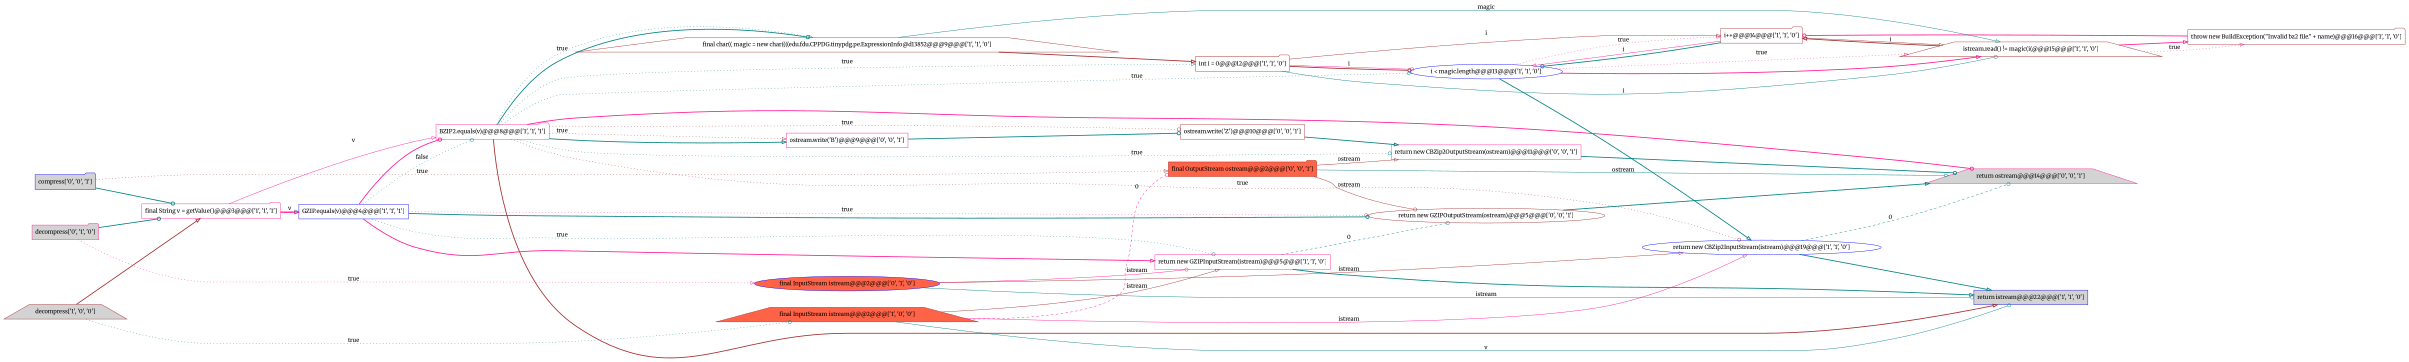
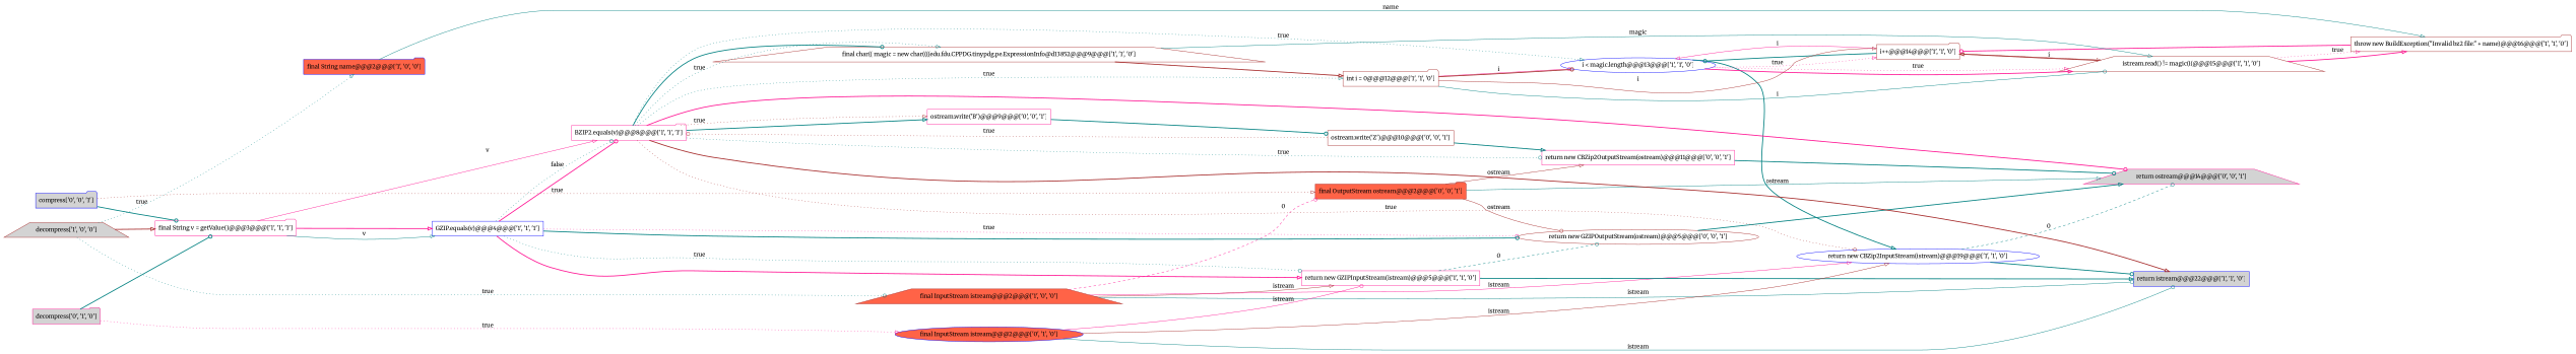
  digraph {
    fontname=Merriweather
    rankdir=LR
    node [color=brown fillcolor=white fontname=Merriweather shape=folder style=filled]
    edge [arrowhead=onormal color=teal fontname=Merriweather style=bold]
    n1 [fillcolor=tomato label="final InputStream istream@@@2@@@['1', '0', '0']" shape=trapezium]
    n2 [fillcolor=tomato label="final OutputStream ostream@@@2@@@['0', '0', '1']"]
    n3 [color=blue fillcolor=lightgray label="return istream@@@22@@@['1', '1', '0']" shape=box]
    n4 [color=deeppink label="return new GZIPInputStream(istream)@@@5@@@['1', '1', '0']" shape=box]
    n5 [color=blue label="return new CBZip2InputStream(istream)@@@19@@@['1', '1', '0']" shape=ellipse]
    n6 [color=deeppink label="return new CBZip2OutputStream(ostream)@@@11@@@['0', '0', '1']" shape=box]
    n7 [color=deeppink fillcolor=lightgray label="return ostream@@@14@@@['0', '0', '1']" shape=trapezium]
    n8 [label="return new GZIPOutputStream(ostream)@@@5@@@['0', '0', '1']" shape=ellipse]
    n9 [label="throw new BuildException(\"Invalid bz2 file.\" + name)@@@16@@@['1', '1', '0']"]
    n10 [label="i++@@@14@@@['1', '1', '0']"]
    n11 [color=blue label="i < magic.length@@@13@@@['1', '1', '0']" shape=ellipse]
    n12 [label="istream.read() != magic(i(@@@15@@@['1', '1', '0']" shape=trapezium]
    n13 [color=deeppink label="final String v = getValue()@@@3@@@['1', '1', '1']"]
    n14 [color=deeppink label="BZIP2.equals(v)@@@8@@@['1', '1', '1']"]
    n15 [color=blue label="GZIP.equals(v)@@@4@@@['1', '1', '1']" shape=box]
    n16 [label="ostream.write('Z')@@@10@@@['0', '0', '1']" shape=box]
    n17 [label="int i = 0@@@12@@@['1', '1', '0']"]
    n18 [label="final char(( magic = new char((((edu.fdu.CPPDG.tinypdg.pe.ExpressionInfo@d13852@@@9@@@['1', '1', '0']" shape=trapezium]
    n19 [color=deeppink label="ostream.write('B')@@@9@@@['0', '0', '1']" shape=box]
    n20 [fillcolor=lightgray label="decompress['1', '0', '0']" shape=trapezium]
+   n21 [color=blue fillcolor=tomato label="final String name@@@2@@@['1', '0', '0']"]
    n22 [color=blue fillcolor=tomato label="final InputStream istream@@@2@@@['0', '1', '0']" shape=ellipse]
    n23 [color=deeppink fillcolor=lightgray label="decompress['0', '1', '0']"]
    n24 [color=blue fillcolor=lightgray label="compress['0', '0', '1']"]
    n1 -> n2 [arrowhead=odot color=deeppink label=0 style=dashed]
-   n1 -> n3 [arrowhead=odot label=v style=solid]
+   n1 -> n3 [arrowhead=odot label=istream style=solid]
    n1 -> n4 [color=brown label=istream style=solid]
    n1 -> n5 [color=deeppink label=istream style=solid]
    n2 -> n6 [color=brown label=ostream style=solid]
    n2 -> n7 [label=ostream style=solid]
    n2 -> n8 [arrowhead=odot color=brown label=ostream style=solid]
    n4 -> n3
    n4 -> n8 [arrowhead=odot label=0 style=dashed]
-   n5 -> n3
+   n5 -> n3 [arrowhead=odot]
    n5 -> n7 [arrowhead=odot label=0 style=dashed]
    n6 -> n7 [arrowhead=odot]
    n8 -> n7
    n9 -> n10 [arrowhead=odot color=deeppink]
    n10 -> n11 [color=deeppink label=i style=solid]
    n10 -> n11 [arrowhead=odot]
    n10 -> n12 [color=brown label=i style=solid]
    n11 -> n5
    n11 -> n10 [color=deeppink label=true style=dotted]
    n11 -> n12 [color=deeppink label=true style=dotted]
    n11 -> n12 [color=deeppink]
    n12 -> n9 [color=deeppink]
    n12 -> n9 [color=deeppink label=true style=dotted]
    n12 -> n10 [color=brown]
    n13 -> n14 [color=deeppink label=v style=solid]
    n13 -> n15 [label=v style=solid]
    n13 -> n15 [color=deeppink]
    n14 -> n3 [color=brown]
    n14 -> n5 [arrowhead=odot color=brown label=true style=dotted]
    n14 -> n6 [arrowhead=odot label=true style=dotted]
    n14 -> n7 [arrowhead=odot color=deeppink]
    n14 -> n11 [label=true style=dotted]
-   n14 -> n16 [arrowhead=odot color=brown label=true style=dotted]
+   n16 -> n14 [arrowhead=odot color=brown label=true style=dotted]
    n14 -> n17 [label=true style=dotted]
    n14 -> n18 [arrowhead=odot]
    n14 -> n18 [label=true style=dotted]
    n14 -> n19
    n14 -> n19 [color=brown label=true style=dotted]
    n15 -> n4 [color=deeppink]
    n15 -> n4 [arrowhead=odot label=true style=dotted]
    n15 -> n8 [arrowhead=odot color=deeppink label=true style=dotted]
    n15 -> n8 [arrowhead=odot]
    n15 -> n14 [arrowhead=odot color=deeppink]
    n15 -> n14 [arrowhead=odot label=false style=dotted]
    n16 -> n6
    n17 -> n10 [color=brown label=i style=solid]
    n17 -> n11 [arrowhead=odot color=deeppink label=i style=solid]
    n17 -> n11 [arrowhead=odot color=brown]
    n17 -> n12 [arrowhead=odot label=i style=solid]
    n18 -> n12 [label=magic style=solid]
    n18 -> n17 [color=brown]
    n19 -> n16 [arrowhead=odot]
    n20 -> n1 [arrowhead=odot label=true style=dotted]
    n20 -> n13 [color=brown]
+   n20 -> n21 [label=true style=dotted]
+   n21 -> n9 [label=name style=solid]
    n22 -> n3 [arrowhead=odot label=istream style=solid]
    n22 -> n4 [arrowhead=odot color=deeppink label=istream style=solid]
    n22 -> n5 [color=brown label=istream style=solid]
    n23 -> n13 [arrowhead=odot]
    n23 -> n22 [color=deeppink label=true style=dotted]
    n24 -> n2 [color=brown label=true style=dotted]
    n24 -> n13 [arrowhead=odot]
  }
